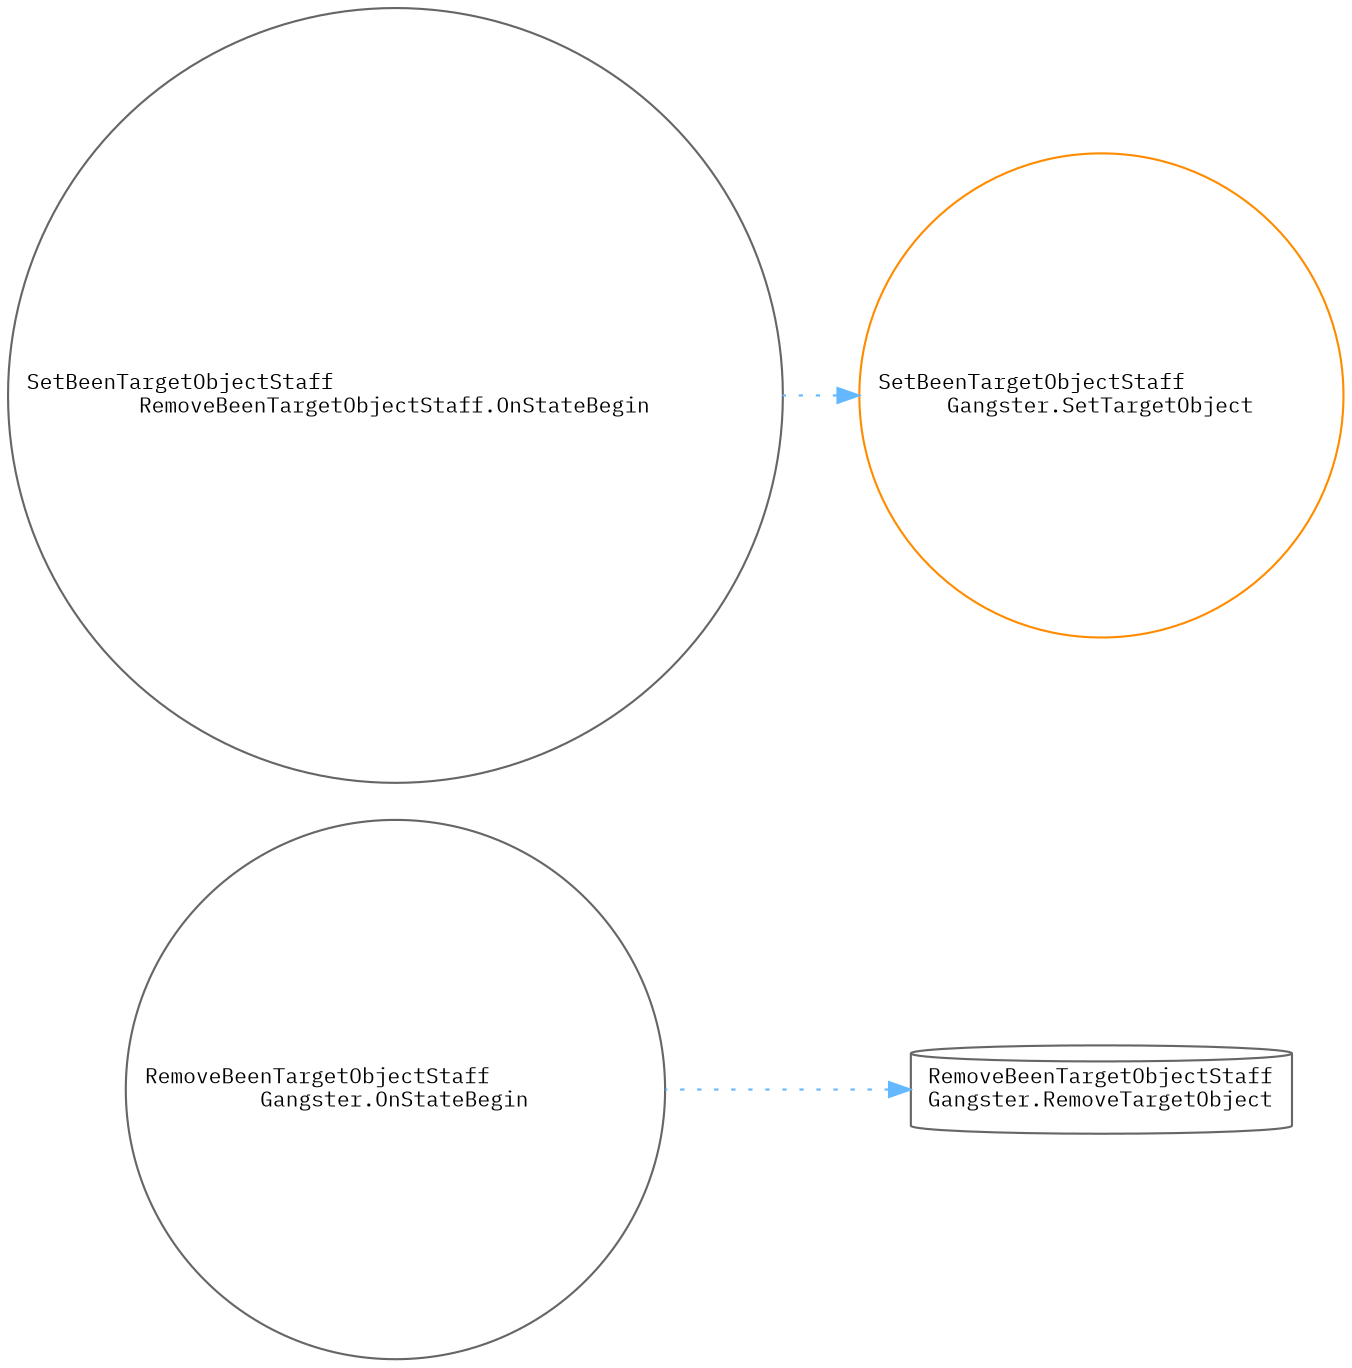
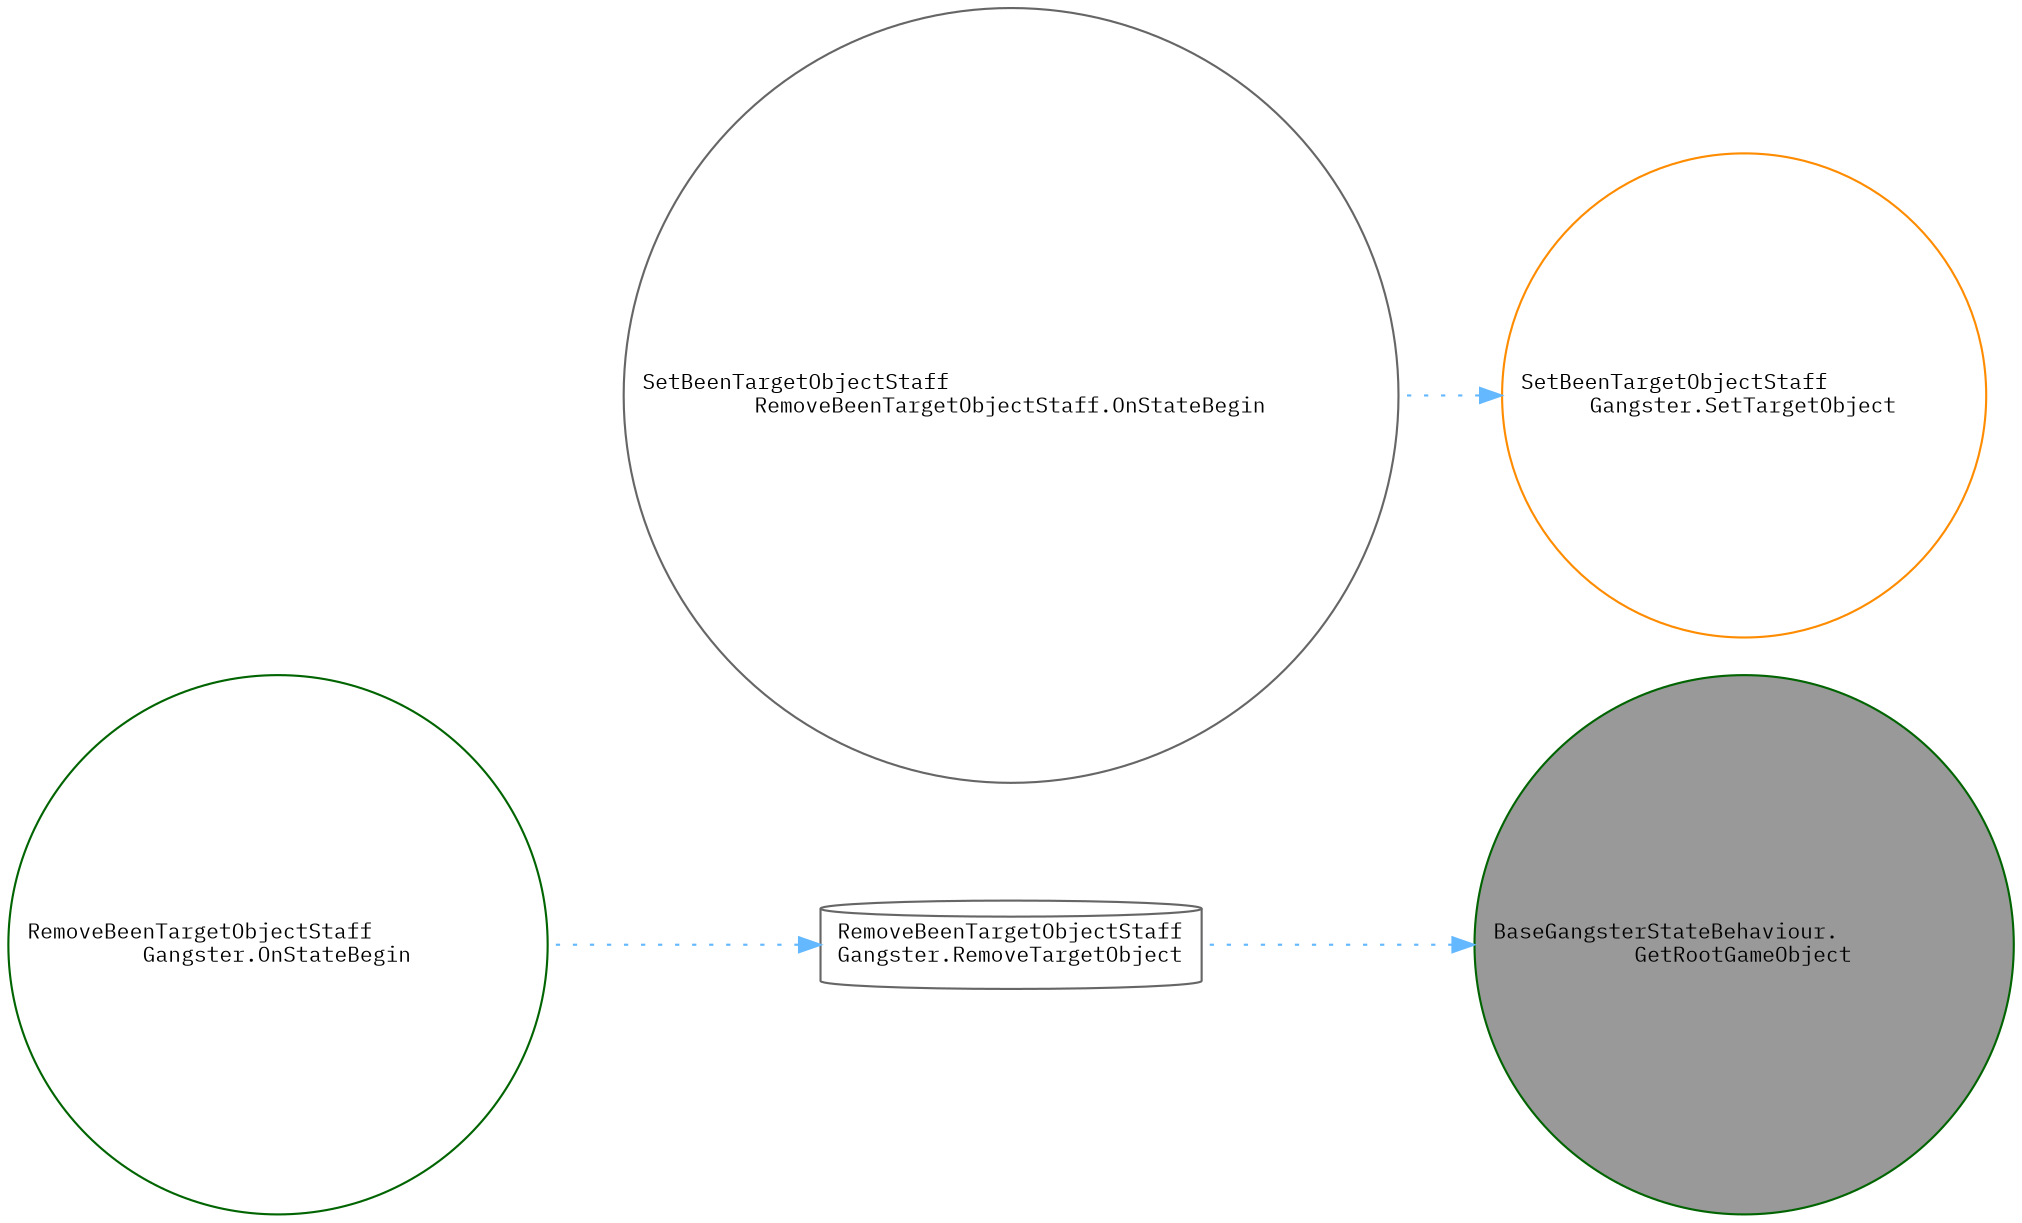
  digraph {
    fontname="IBM Plex Mono"
    rankdir=RL
    node [color=darkgreen fillcolor=white fontname="IBM Plex Mono" fontsize=10 shape=circle style=filled]
    edge [color=steelblue1 dir=back fontname="IBM Plex Mono" fontsize=10 labelfontname=Helvetica labelfontsize=10 style=dotted]
+   n1 [fillcolor=grey60 fontcolor=black height=0.2 label="BaseGangsterStateBehaviour.\lGetRootGameObject" width=0.4]
    n2 [color=gray40 height=0.2 label="RemoveBeenTargetObjectStaff\lGangster.RemoveTargetObject" shape=cylinder width=0.4]
-   n3 [color=gray40 height=0.2 label="RemoveBeenTargetObjectStaff\lGangster.OnStateBegin" width=0.4]
+   n3 [height=0.2 label="RemoveBeenTargetObjectStaff\lGangster.OnStateBegin" width=0.4]
    n4 [color=darkorange height=0.2 label="SetBeenTargetObjectStaff\lGangster.SetTargetObject" width=0.4]
    n5 [color=gray40 height=0.2 label="SetBeenTargetObjectStaff\lRemoveBeenTargetObjectStaff.OnStateBegin" width=0.4]
+   n1 -> n2
    n2 -> n3
    n4 -> n5
  }
